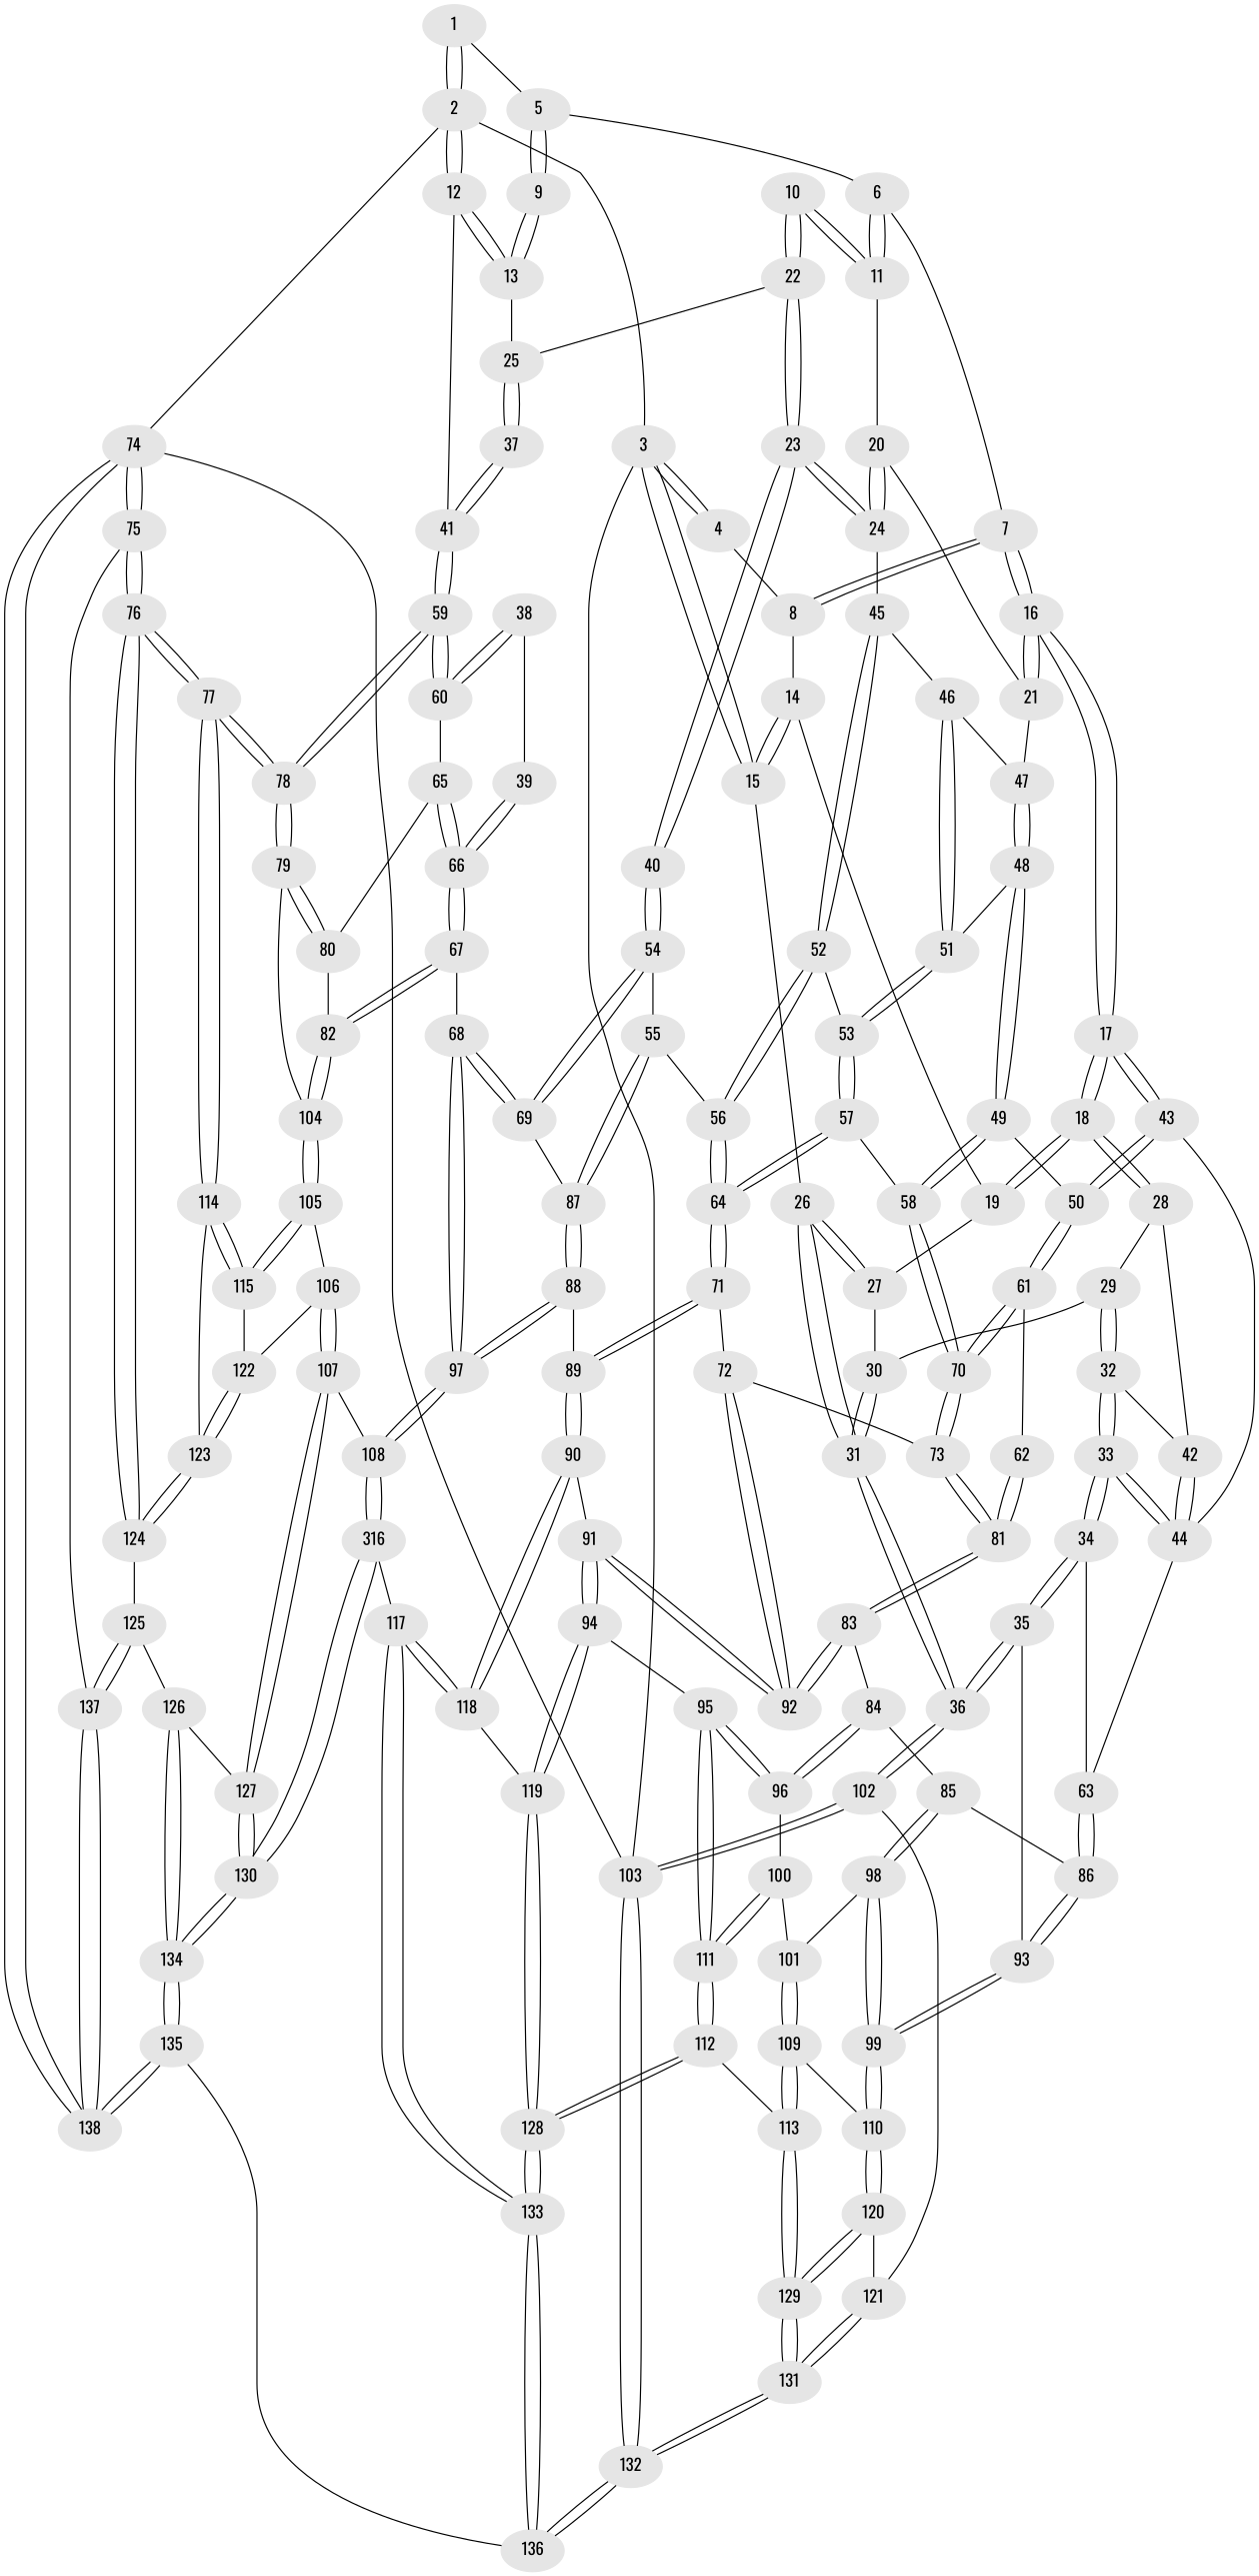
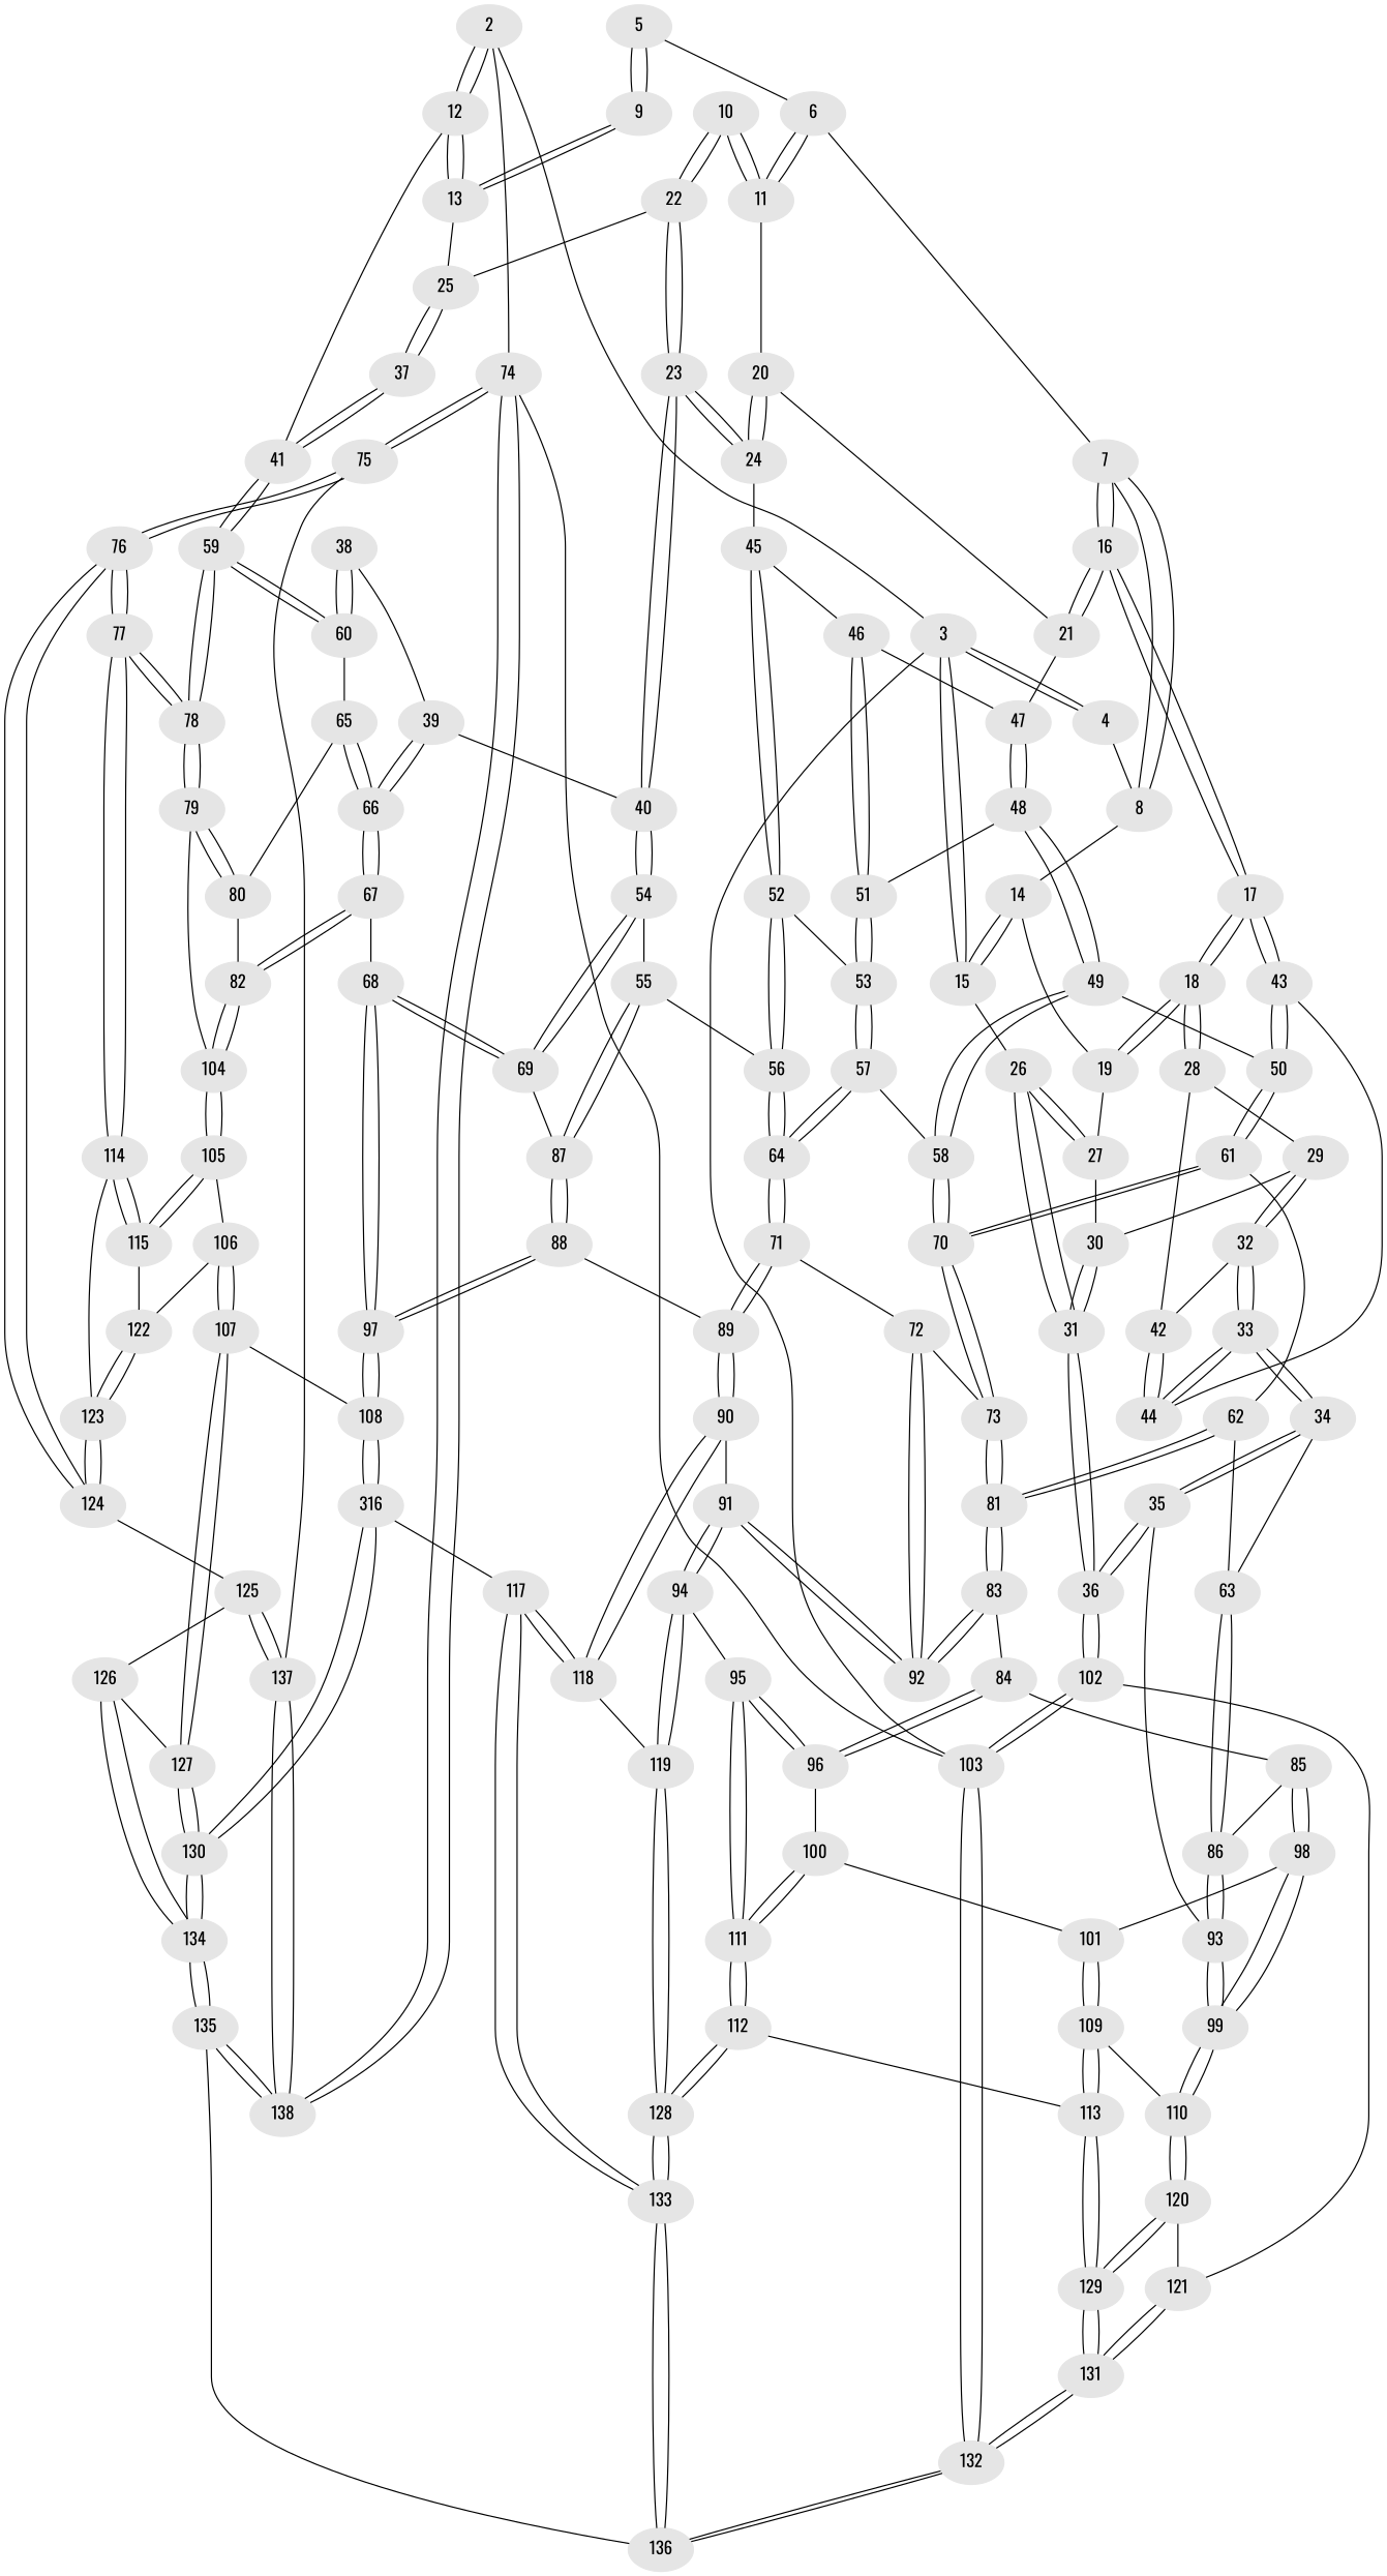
  graph {
    fontname=Oswald
    node [color=gray90 fontname=Oswald style=filled]
    edge [fontname=Oswald]
-   1
    2
    5
    3
    12
    74
    6
    9
    4
    15
    103
    13
    41
    75
    138
    8
    26
    132
    14
    7
    11
    16
    20
    17
    21
    19
    10
    22
    25
    23
    24
    59
    37
    27
    31
    18
    43
    47
    28
    44
    50
    29
    42
    30
    45
    48
    40
    54
    46
    52
    36
    32
    33
    102
    34
    35
    63
    93
    86
    99
    121
    38
    39
    60
    66
    65
    67
    55
    69
    78
    61
    51
    53
    56
    49
    58
    70
    62
    57
    64
    87
    88
    71
    73
    79
    80
    81
    83
    72
    89
    82
    68
    97
    104
    108
    92
    90
    76
    137
    77
    124
    114
    125
    115
    123
    105
    84
    85
    96
    98
    100
    101
    91
    118
    94
    119
    95
    110
    111
    128
    112
    n122 [label=316]
    109
    120
    113
    131
    136
    106
    107
    122
    127
    130
    117
    129
    133
    134
    126
    135
-   1 -- 2
-   1 -- 2
-   1 -- 5
    2 -- 3
    2 -- 12
    2 -- 12
    2 -- 74
    5 -- 6
    5 -- 9
    5 -- 9
    3 -- 4
    3 -- 4
    3 -- 15
    3 -- 15
    3 -- 103
    12 -- 13
    12 -- 13
    12 -- 41
    74 -- 103
    74 -- 75
    74 -- 75
    74 -- 138
    74 -- 138
    6 -- 7
    6 -- 11
    6 -- 11
    9 -- 13
    9 -- 13
    4 -- 8
    15 -- 26
    103 -- 132
    103 -- 132
    13 -- 25
    41 -- 59
    41 -- 59
    75 -- 76
    75 -- 76
    75 -- 137
    8 -- 14
    26 -- 27
    26 -- 27
    26 -- 31
    26 -- 31
    132 -- 136
    132 -- 136
    14 -- 15
    14 -- 15
    14 -- 19
    7 -- 8
    7 -- 8
    7 -- 16
    7 -- 16
    11 -- 20
    16 -- 17
    16 -- 17
    16 -- 21
    16 -- 21
    20 -- 21
    20 -- 24
    20 -- 24
    17 -- 18
    17 -- 18
    17 -- 43
    17 -- 43
    21 -- 47
    19 -- 27
    10 -- 11
    10 -- 11
    10 -- 22
    10 -- 22
    22 -- 25
    22 -- 23
    22 -- 23
    25 -- 37
    25 -- 37
    23 -- 24
    23 -- 24
    23 -- 40
    23 -- 40
    24 -- 45
    59 -- 60
    59 -- 60
    59 -- 78
    59 -- 78
    37 -- 41
    37 -- 41
    27 -- 30
    31 -- 36
    31 -- 36
    18 -- 19
    18 -- 19
    18 -- 28
    18 -- 28
    43 -- 44
    43 -- 50
    43 -- 50
    47 -- 48
    47 -- 48
    28 -- 29
    28 -- 42
    50 -- 61
    50 -- 61
    29 -- 30
    29 -- 32
    29 -- 32
    42 -- 44
    42 -- 44
    30 -- 31
    30 -- 31
    45 -- 46
    45 -- 52
    45 -- 52
    48 -- 51
    48 -- 49
    48 -- 49
    40 -- 54
    40 -- 54
    54 -- 55
    54 -- 69
    54 -- 69
    46 -- 47
    46 -- 51
    46 -- 51
    52 -- 53
    52 -- 56
    52 -- 56
    36 -- 102
    36 -- 102
    32 -- 42
    32 -- 33
    32 -- 33
    33 -- 44
    33 -- 44
    33 -- 34
    33 -- 34
    102 -- 103
    102 -- 103
    102 -- 121
    34 -- 35
    34 -- 35
    34 -- 63
    35 -- 36
    35 -- 36
    35 -- 93
    63 -- 86
    63 -- 86
    93 -- 99
    93 -- 99
    86 -- 93
    86 -- 93
    99 -- 110
    99 -- 110
    121 -- 131
    121 -- 131
    38 -- 39
    38 -- 60
    38 -- 60
+   39 -- 40
    39 -- 66
    39 -- 66
    60 -- 65
    66 -- 67
    66 -- 67
    65 -- 66
    65 -- 66
    65 -- 80
    67 -- 82
    67 -- 82
    67 -- 68
    55 -- 56
    55 -- 87
    55 -- 87
    69 -- 87
    78 -- 79
    78 -- 79
    61 -- 70
    61 -- 70
    61 -- 62
    51 -- 53
    51 -- 53
    53 -- 57
    53 -- 57
    56 -- 64
    56 -- 64
    49 -- 50
    49 -- 58
    49 -- 58
    58 -- 70
    58 -- 70
    70 -- 73
    70 -- 73
-   44 -- 63
+   62 -- 63
    62 -- 81
    62 -- 81
    57 -- 58
    57 -- 64
    57 -- 64
    64 -- 71
    64 -- 71
    87 -- 88
    87 -- 88
    88 -- 89
    88 -- 97
    88 -- 97
    71 -- 72
    71 -- 89
    71 -- 89
    73 -- 81
    73 -- 81
    79 -- 80
    79 -- 80
    79 -- 104
    80 -- 82
    81 -- 83
    81 -- 83
    83 -- 92
    83 -- 92
    83 -- 84
    72 -- 73
    72 -- 92
    72 -- 92
    89 -- 90
    89 -- 90
    82 -- 104
    82 -- 104
    68 -- 69
    68 -- 69
    68 -- 97
    68 -- 97
    97 -- 108
    97 -- 108
    104 -- 105
    104 -- 105
    108 -- n122
    108 -- n122
    90 -- 91
    90 -- 118
    90 -- 118
    76 -- 77
    76 -- 77
    76 -- 124
    76 -- 124
    137 -- 138
    137 -- 138
    77 -- 78
    77 -- 78
    77 -- 114
    77 -- 114
    124 -- 125
    114 -- 115
    114 -- 115
    114 -- 123
    125 -- 137
    125 -- 137
    125 -- 126
    115 -- 122
    123 -- 124
    123 -- 124
    105 -- 115
    105 -- 115
    105 -- 106
    84 -- 85
    84 -- 96
    84 -- 96
    85 -- 86
    85 -- 98
    85 -- 98
    96 -- 100
    98 -- 99
    98 -- 99
    98 -- 101
    100 -- 101
    100 -- 111
    100 -- 111
    101 -- 109
    101 -- 109
    91 -- 92
    91 -- 92
    91 -- 94
    91 -- 94
    118 -- 119
    94 -- 119
    94 -- 119
    94 -- 95
    119 -- 128
    119 -- 128
    95 -- 96
    95 -- 96
    95 -- 111
    95 -- 111
    110 -- 120
    110 -- 120
    111 -- 112
    111 -- 112
    128 -- 133
    128 -- 133
    112 -- 128
    112 -- 128
    112 -- 113
    n122 -- 130
    n122 -- 130
    n122 -- 117
    109 -- 110
    109 -- 113
    109 -- 113
    120 -- 121
    120 -- 129
    120 -- 129
    113 -- 129
    113 -- 129
    131 -- 132
    131 -- 132
    106 -- 107
    106 -- 107
    106 -- 122
    107 -- 108
    107 -- 127
    107 -- 127
    122 -- 123
    122 -- 123
    127 -- 130
    127 -- 130
    130 -- 134
    130 -- 134
    117 -- 118
    117 -- 118
    117 -- 133
    117 -- 133
    129 -- 131
    129 -- 131
    133 -- 136
    133 -- 136
    134 -- 135
    134 -- 135
    126 -- 127
    126 -- 134
    126 -- 134
    135 -- 138
    135 -- 138
    135 -- 136
  }
